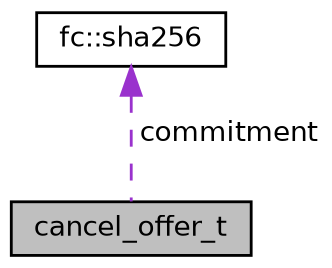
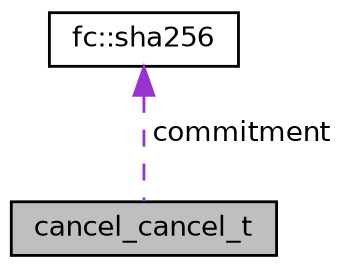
  digraph {
    node [color=black fontname=Helvetica fontsize=10 shape=record style=filled]
-   n1 [fillcolor=grey75 fontcolor=black height=0.2 label=cancel_offer_t width=0.4]
+   n1 [fillcolor=grey75 fontcolor=black height=0.2 label=cancel_cancel_t width=0.4]
    n2 [fillcolor=white height=0.2 label="fc::sha256" width=0.4]
    n2 -> n1 [color=darkorchid3 dir=back fontname=Helvetica fontsize=10 label=" commitment" labelfontname=Helvetica labelfontsize=10 style=dashed]
  }
